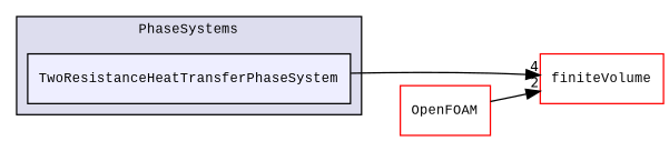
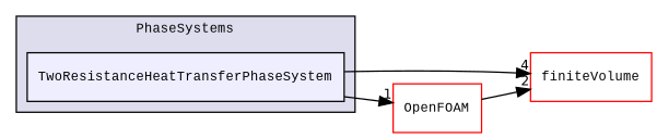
  digraph {
    compound=true
    fontname="Liberation Mono"
    rankdir=LR
    node [fontname="Liberation Mono" fontsize=10 shape=box color=red]
    edge [fontname="Liberation Mono" labeldistance=1.5 labelfontname=Helvetica labelfontsize=10]
    n1 [fillcolor="#eeeeff" label=TwoResistanceHeatTransferPhaseSystem pencolor=black style=filled color=""]
    n2 [label=finiteVolume]
    n3 [label=OpenFOAM]
    subgraph cluster_1 {
      bgcolor="#ddddee"
      fontsize=10
      label=PhaseSystems
      pencolor=black
      n1
    }
    n1 -> n2 [headlabel=4]
+   n1 -> n3 [headlabel=1]
    n3 -> n2 [headlabel=2]
  }
